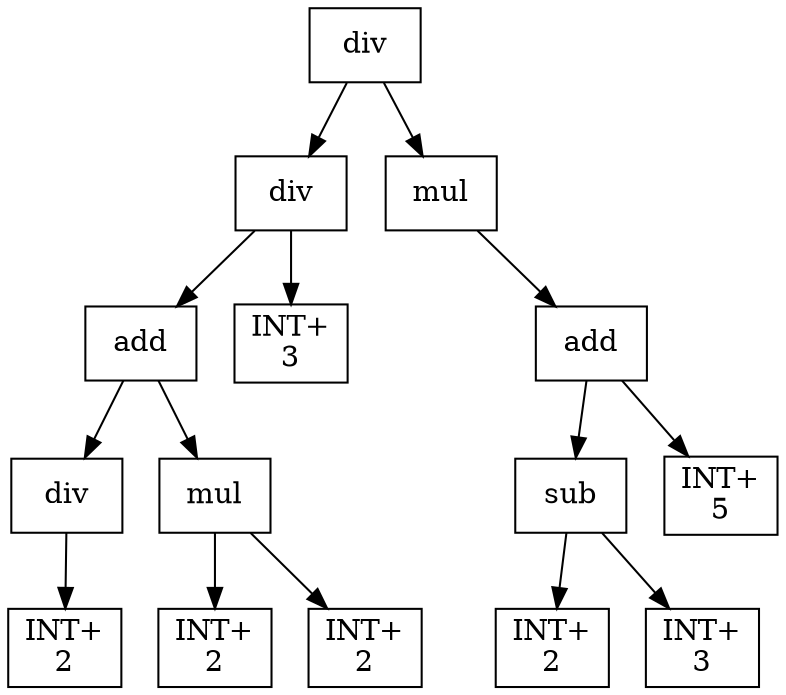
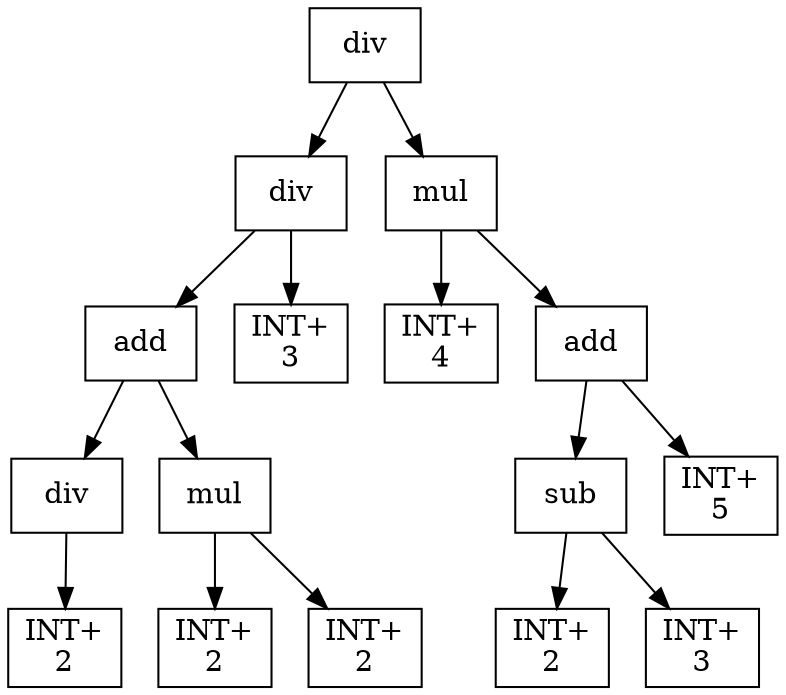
  digraph {
    node [shape=box]
    n1 [label=div]
    n2 [label=div]
    n3 [label=mul]
    n4 [label=add]
    n5 [label="INT+\n3"]
+   n6 [label="INT+\n4"]
    n7 [label=add]
    n8 [label=div]
    n9 [label=mul]
    n10 [label="INT+\n2"]
    n11 [label="INT+\n2"]
    n12 [label="INT+\n2"]
    n13 [label=sub]
    n14 [label="INT+\n5"]
    n15 [label="INT+\n2"]
    n16 [label="INT+\n3"]
    n1 -> n2
    n1 -> n3
    n2 -> n4
    n2 -> n5
+   n3 -> n6
    n3 -> n7
    n4 -> n8
    n4 -> n9
    n7 -> n13
    n7 -> n14
    n8 -> n10
    n9 -> n11
    n9 -> n12
    n13 -> n15
    n13 -> n16
  }
